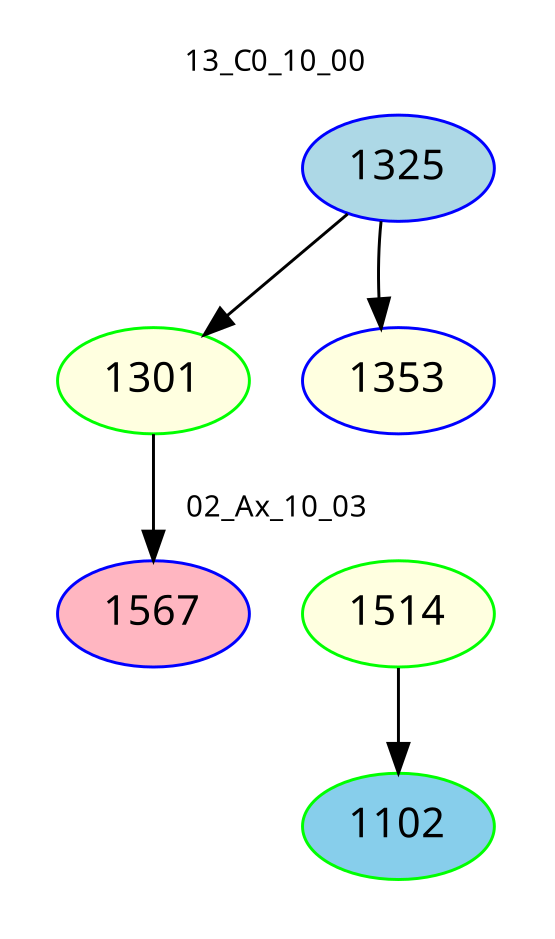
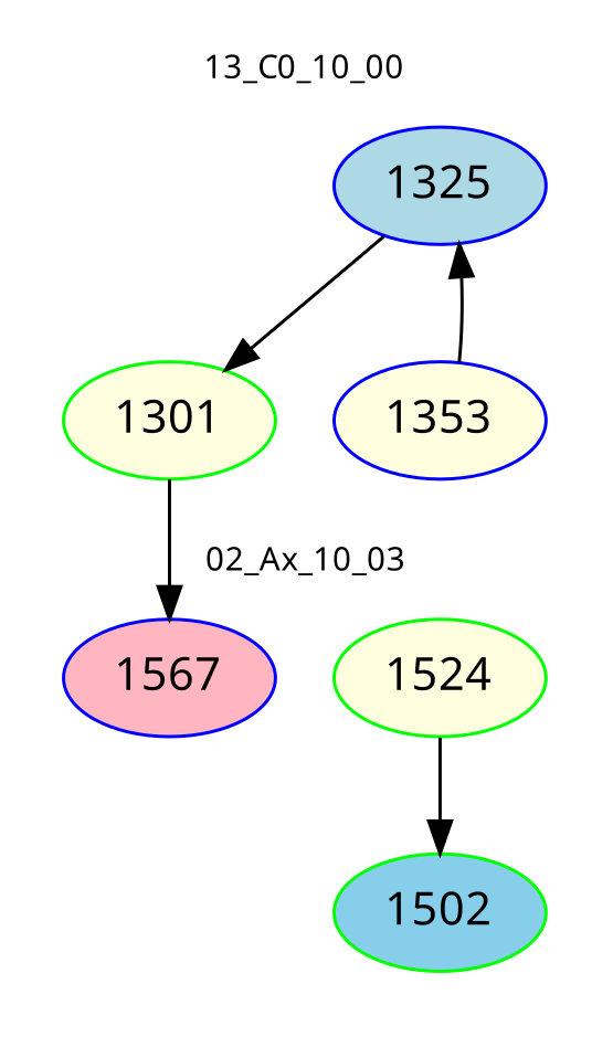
  digraph {
    fontname="Noto Sans"
    node [color=green fillcolor=lightyellow fontname="Noto Sans" style=filled]
    edge [color=black fontname="Noto Sans"]
-   n1 [label=1514]
-   n2 [fillcolor=skyblue label=1102]
+   n1 [label=1524]
+   n2 [fillcolor=skyblue label=1502]
    n3 [color=blue fillcolor=lightpink label=1567]
    n4 [color=blue fillcolor=lightblue label=1325]
    n5 [label=1301]
    n6 [color=blue label=1353]
    subgraph cluster_1 {
      color=white
      fontsize=10
      label="02_Ax_10_03"
      n1
      n2
      n3
    }
    subgraph cluster_2 {
      color=white
      fontsize=10
      label="13_C0_10_00"
      n4
      n5
      n6
    }
    n1 -> n2
    n4 -> n5
-   n4 -> n6
+   n6 -> n4
    n5 -> n3
  }
